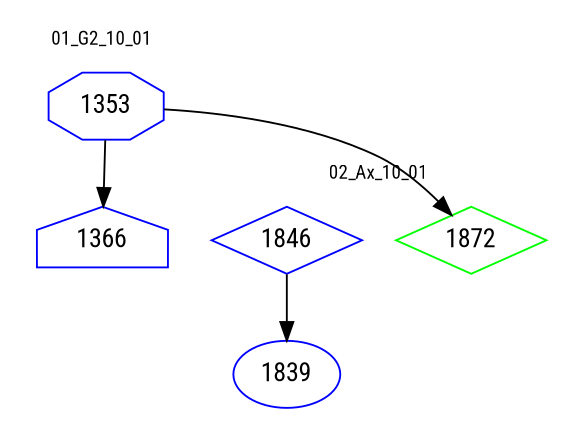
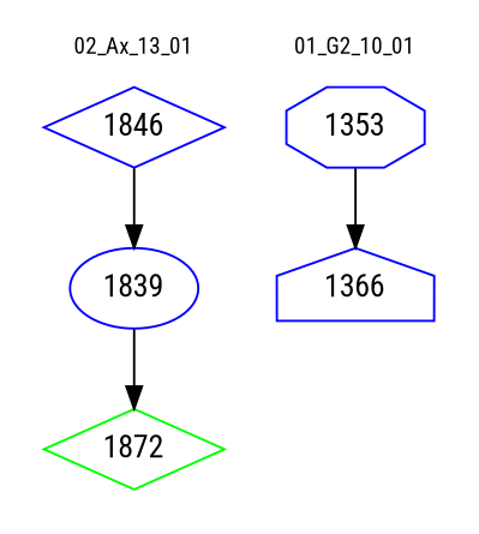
  digraph {
    fontname="Roboto Condensed"
    node [color=blue fontname="Roboto Condensed" shape=diamond]
    edge [color=black fontname="Roboto Condensed"]
    n1 [label=1839 shape=ellipse]
    n2 [color=green label=1872]
    n3 [label=1846]
    n4 [label=1353 shape=octagon]
    n5 [label=1366 shape=house]
    subgraph cluster_1 {
      color=white
      fontsize=10
-     label="02_Ax_10_01"
+     label="02_Ax_13_01"
      n1
      n2
      n3
    }
    subgraph cluster_2 {
      color=white
      fontsize=10
      label="01_G2_10_01"
      n4
      n5
    }
-   n4 -> n2
+   n1 -> n2
    n3 -> n1
    n4 -> n5
  }
